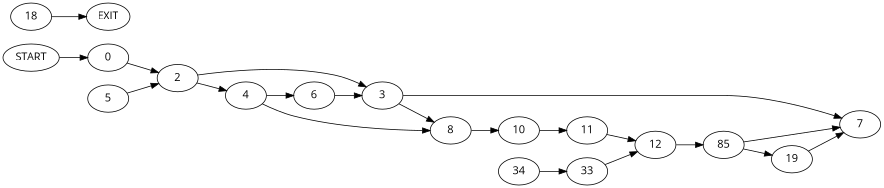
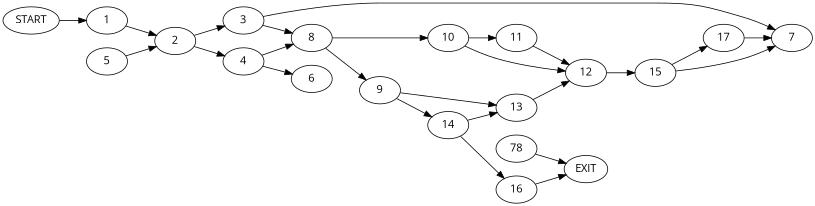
  digraph {
    fontname="Open Sans"
    rankdir=LR
    node [fontname="Open Sans"]
    edge [fontname="Open Sans"]
    n1 [label=START]
-   1 [label=0]
+   1
    2
    n4 [label=EXIT]
    3
    4
    7
    8
    6
+   9
    10
    5
-   13 [label=33]
-   14 [label=34]
+   13
+   14
    11
    12
-   15 [label=85]
-   18
-   17 [label=19]
+   16
+   15
+   18 [label=78]
+   17
    n1 -> 1
    1 -> 2
    2 -> 3
    2 -> 4
    3 -> 7
    3 -> 8
    4 -> 8
    4 -> 6
+   8 -> 9
    8 -> 10
-   6 -> 3
+   9 -> 13
+   9 -> 14
    10 -> 11
+   10 -> 12
    5 -> 2
    13 -> 12
    14 -> 13
+   14 -> 16
    11 -> 12
    12 -> 15
+   16 -> n4
    15 -> 7
    15 -> 17
    18 -> n4
    17 -> 7
  }
